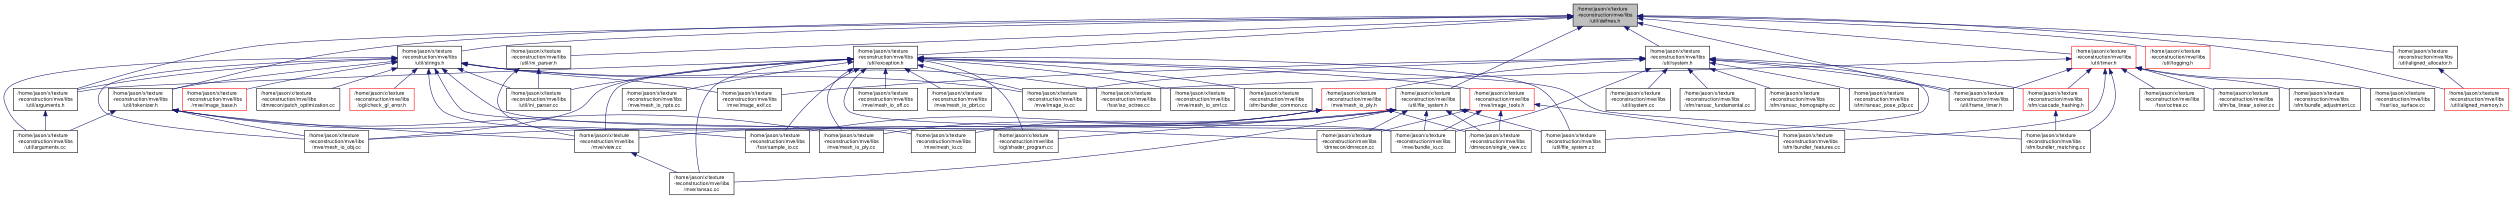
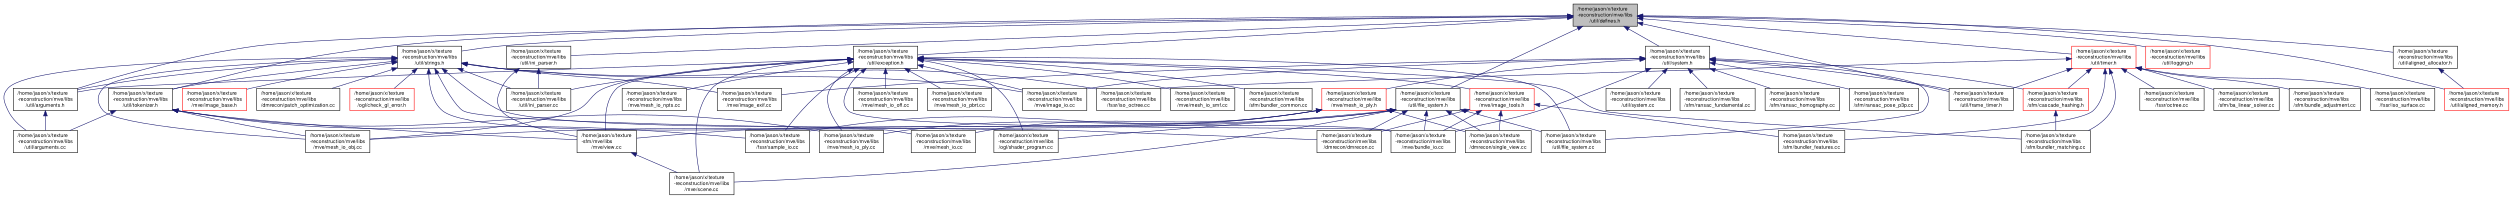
  digraph {
    node [color=black fillcolor=white fontname=FreeSans fontsize=10 shape=record style=filled]
    edge [color=midnightblue dir=back fontname=FreeSans fontsize=10 labelfontname=FreeSans labelfontsize=10 style=solid]
    n1 [fillcolor=grey75 fontcolor=black height=0.2 label="/home/jason/x/texture\l-reconstruction/mve/libs\l/util/defines.h" width=0.4]
    n2 [height=0.2 label="/home/jason/x/texture\l-reconstruction/mve/libs\l/util/strings.h" width=0.4]
    n3 [height=0.2 label="/home/jason/x/texture\l-reconstruction/mve/libs\l/util/tokenizer.h" width=0.4]
    n4 [height=0.2 label="/home/jason/x/texture\l-reconstruction/mve/libs\l/util/arguments.h" width=0.4]
    n5 [height=0.2 label="/home/jason/x/texture\l-reconstruction/mve/libs\l/util/exception.h" width=0.4]
    n6 [height=0.2 label="/home/jason/x/texture\l-reconstruction/mve/libs\l/util/file_system.h" width=0.4]
    n7 [height=0.2 label="/home/jason/x/texture\l-reconstruction/mve/libs\l/util/system.h" width=0.4]
    n8 [height=0.2 label="/home/jason/x/texture\l-reconstruction/mve/libs\l/util/frame_timer.h" width=0.4]
    n9 [color=red height=0.2 label="/home/jason/x/texture\l-reconstruction/mve/libs\l/util/timer.h" width=0.4]
    n10 [height=0.2 label="/home/jason/x/texture\l-reconstruction/mve/libs\l/util/ini_parser.h" width=0.4]
    n11 [color=red height=0.2 label="/home/jason/x/texture\l-reconstruction/mve/libs\l/util/logging.h" width=0.4]
    n12 [color=red height=0.2 label="/home/jason/x/texture\l-reconstruction/mve/libs\l/util/aligned_memory.h" width=0.4]
    n13 [height=0.2 label="/home/jason/x/texture\l-reconstruction/mve/libs\l/util/aligned_allocator.h" width=0.4]
    n14 [color=red height=0.2 label="/home/jason/x/texture\l-reconstruction/mve/libs\l/mve/image_base.h" width=0.4]
    n15 [height=0.2 label="/home/jason/x/texture\l-reconstruction/mve/libs\l/dmrecon/dmrecon.cc" width=0.4]
    n16 [height=0.2 label="/home/jason/x/texture\l-reconstruction/mve/libs\l/dmrecon/patch_optimization.cc" width=0.4]
    n17 [height=0.2 label="/home/jason/x/texture\l-reconstruction/mve/libs\l/fssr/iso_octree.cc" width=0.4]
    n18 [height=0.2 label="/home/jason/x/texture\l-reconstruction/mve/libs\l/mve/mesh_io_obj.cc" width=0.4]
    n19 [height=0.2 label="/home/jason/x/texture\l-reconstruction/mve/libs\l/util/arguments.cc" width=0.4]
    n20 [height=0.2 label="/home/jason/x/texture\l-reconstruction/mve/libs\l/mve/bundle_io.cc" width=0.4]
    n21 [height=0.2 label="/home/jason/x/texture\l-reconstruction/mve/libs\l/mve/image_exif.cc" width=0.4]
    n22 [height=0.2 label="/home/jason/x/texture\l-reconstruction/mve/libs\l/mve/image_io.cc" width=0.4]
    n23 [height=0.2 label="/home/jason/x/texture\l-reconstruction/mve/libs\l/mve/mesh_io.cc" width=0.4]
    n24 [color=red height=0.2 label="/home/jason/x/texture\l-reconstruction/mve/libs\l/ogl/check_gl_error.h" width=0.4]
    n25 [height=0.2 label="/home/jason/x/texture\l-reconstruction/mve/libs\l/util/ini_parser.cc" width=0.4]
    n26 [height=0.2 label="/home/jason/x/texture\l-reconstruction/mve/libs\l/fssr/sample_io.cc" width=0.4]
    n27 [height=0.2 label="/home/jason/x/texture\l-reconstruction/mve/libs\l/mve/mesh_io_ply.cc" width=0.4]
-   n28 [height=0.2 label="/home/jason/x/texture\l-reconstruction/mve/libs\l/mve/view.cc" width=0.4]
+   n28 [height=0.2 label="/home/jason/x/texture\l-sfm/mve/libs\l/mve/view.cc" width=0.4]
    n29 [color=red height=0.2 label="/home/jason/x/texture\l-reconstruction/mve/libs\l/mve/image_tools.h" width=0.4]
    n30 [height=0.2 label="/home/jason/x/texture\l-reconstruction/mve/libs\l/mve/mesh_io_npts.cc" width=0.4]
    n31 [height=0.2 label="/home/jason/x/texture\l-reconstruction/mve/libs\l/mve/mesh_io_off.cc" width=0.4]
    n32 [height=0.2 label="/home/jason/x/texture\l-reconstruction/mve/libs\l/mve/mesh_io_pbrt.cc" width=0.4]
    n33 [height=0.2 label="/home/jason/x/texture\l-reconstruction/mve/libs\l/mve/mesh_io_smf.cc" width=0.4]
-   n34 [height=0.2 label="/home/jason/x/texture\l-reconstruction/mve/libs\l/mve/ransac.cc" width=0.4]
+   n34 [height=0.2 label="/home/jason/x/texture\l-reconstruction/mve/libs\l/mve/scene.cc" width=0.4]
    n35 [height=0.2 label="/home/jason/x/texture\l-reconstruction/mve/libs\l/ogl/shader_program.cc" width=0.4]
    n36 [height=0.2 label="/home/jason/x/texture\l-reconstruction/mve/libs\l/sfm/bundler_common.cc" width=0.4]
    n37 [height=0.2 label="/home/jason/x/texture\l-reconstruction/mve/libs\l/sfm/bundler_matching.cc" width=0.4]
    n38 [height=0.2 label="/home/jason/x/texture\l-reconstruction/mve/libs\l/util/file_system.cc" width=0.4]
    n39 [height=0.2 label="/home/jason/x/texture\l-reconstruction/mve/libs\l/dmrecon/single_view.cc" width=0.4]
    n40 [color=red height=0.2 label="/home/jason/x/texture\l-reconstruction/mve/libs\l/mve/mesh_io_ply.h" width=0.4]
    n41 [color=red height=0.2 label="/home/jason/x/texture\l-reconstruction/mve/libs\l/sfm/cascade_hashing.h" width=0.4]
    n42 [height=0.2 label="/home/jason/x/texture\l-reconstruction/mve/libs\l/sfm/ransac_fundamental.cc" width=0.4]
    n43 [height=0.2 label="/home/jason/x/texture\l-reconstruction/mve/libs\l/sfm/ransac_homography.cc" width=0.4]
    n44 [height=0.2 label="/home/jason/x/texture\l-reconstruction/mve/libs\l/sfm/ransac_pose_p3p.cc" width=0.4]
    n45 [height=0.2 label="/home/jason/x/texture\l-reconstruction/mve/libs\l/util/system.cc" width=0.4]
    n46 [height=0.2 label="/home/jason/x/texture\l-reconstruction/mve/libs\l/sfm/bundler_features.cc" width=0.4]
    n47 [height=0.2 label="/home/jason/x/texture\l-reconstruction/mve/libs\l/fssr/iso_surface.cc" width=0.4]
    n48 [height=0.2 label="/home/jason/x/texture\l-reconstruction/mve/libs\l/fssr/octree.cc" width=0.4]
    n49 [height=0.2 label="/home/jason/x/texture\l-reconstruction/mve/libs\l/sfm/ba_linear_solver.cc" width=0.4]
    n50 [height=0.2 label="/home/jason/x/texture\l-reconstruction/mve/libs\l/sfm/bundle_adjustment.cc" width=0.4]
    n1 -> n2
    n1 -> n3
    n1 -> n4
    n1 -> n5
    n1 -> n6
    n1 -> n7
    n1 -> n8
    n1 -> n9
    n1 -> n10
    n1 -> n11
    n1 -> n12
    n1 -> n13
    n2 -> n3
    n2 -> n4
    n2 -> n14
    n2 -> n15
    n2 -> n16
    n2 -> n17
    n2 -> n18
    n2 -> n19
    n2 -> n20
    n2 -> n21
    n2 -> n22
    n2 -> n23
    n2 -> n24
    n2 -> n25
    n3 -> n18
    n3 -> n19
    n3 -> n26
    n3 -> n27
    n3 -> n28
    n4 -> n19
    n5 -> n4
    n5 -> n18
    n5 -> n20
    n5 -> n22
    n5 -> n25
    n5 -> n26
    n5 -> n27
    n5 -> n28
    n5 -> n29
    n5 -> n30
    n5 -> n31
    n5 -> n32
    n5 -> n33
    n5 -> n34
    n5 -> n35
    n5 -> n36
    n5 -> n37
    n5 -> n38
    n6 -> n15
    n6 -> n18
    n6 -> n20
    n6 -> n28
    n6 -> n34
    n6 -> n35
    n6 -> n38
    n6 -> n39
    n7 -> n8
    n7 -> n20
    n7 -> n21
    n7 -> n22
    n7 -> n38
    n7 -> n40
    n7 -> n41
    n7 -> n42
    n7 -> n43
    n7 -> n44
    n7 -> n45
    n9 -> n8
    n9 -> n17
    n9 -> n37
    n9 -> n41
    n9 -> n46
    n9 -> n47
    n9 -> n48
    n9 -> n49
    n9 -> n50
    n10 -> n25
    n10 -> n28
    n13 -> n12
    n28 -> n34
    n29 -> n15
    n29 -> n20
    n29 -> n39
    n29 -> n46
    n40 -> n23
    n40 -> n26
    n40 -> n27
    n40 -> n39
    n41 -> n37
  }
